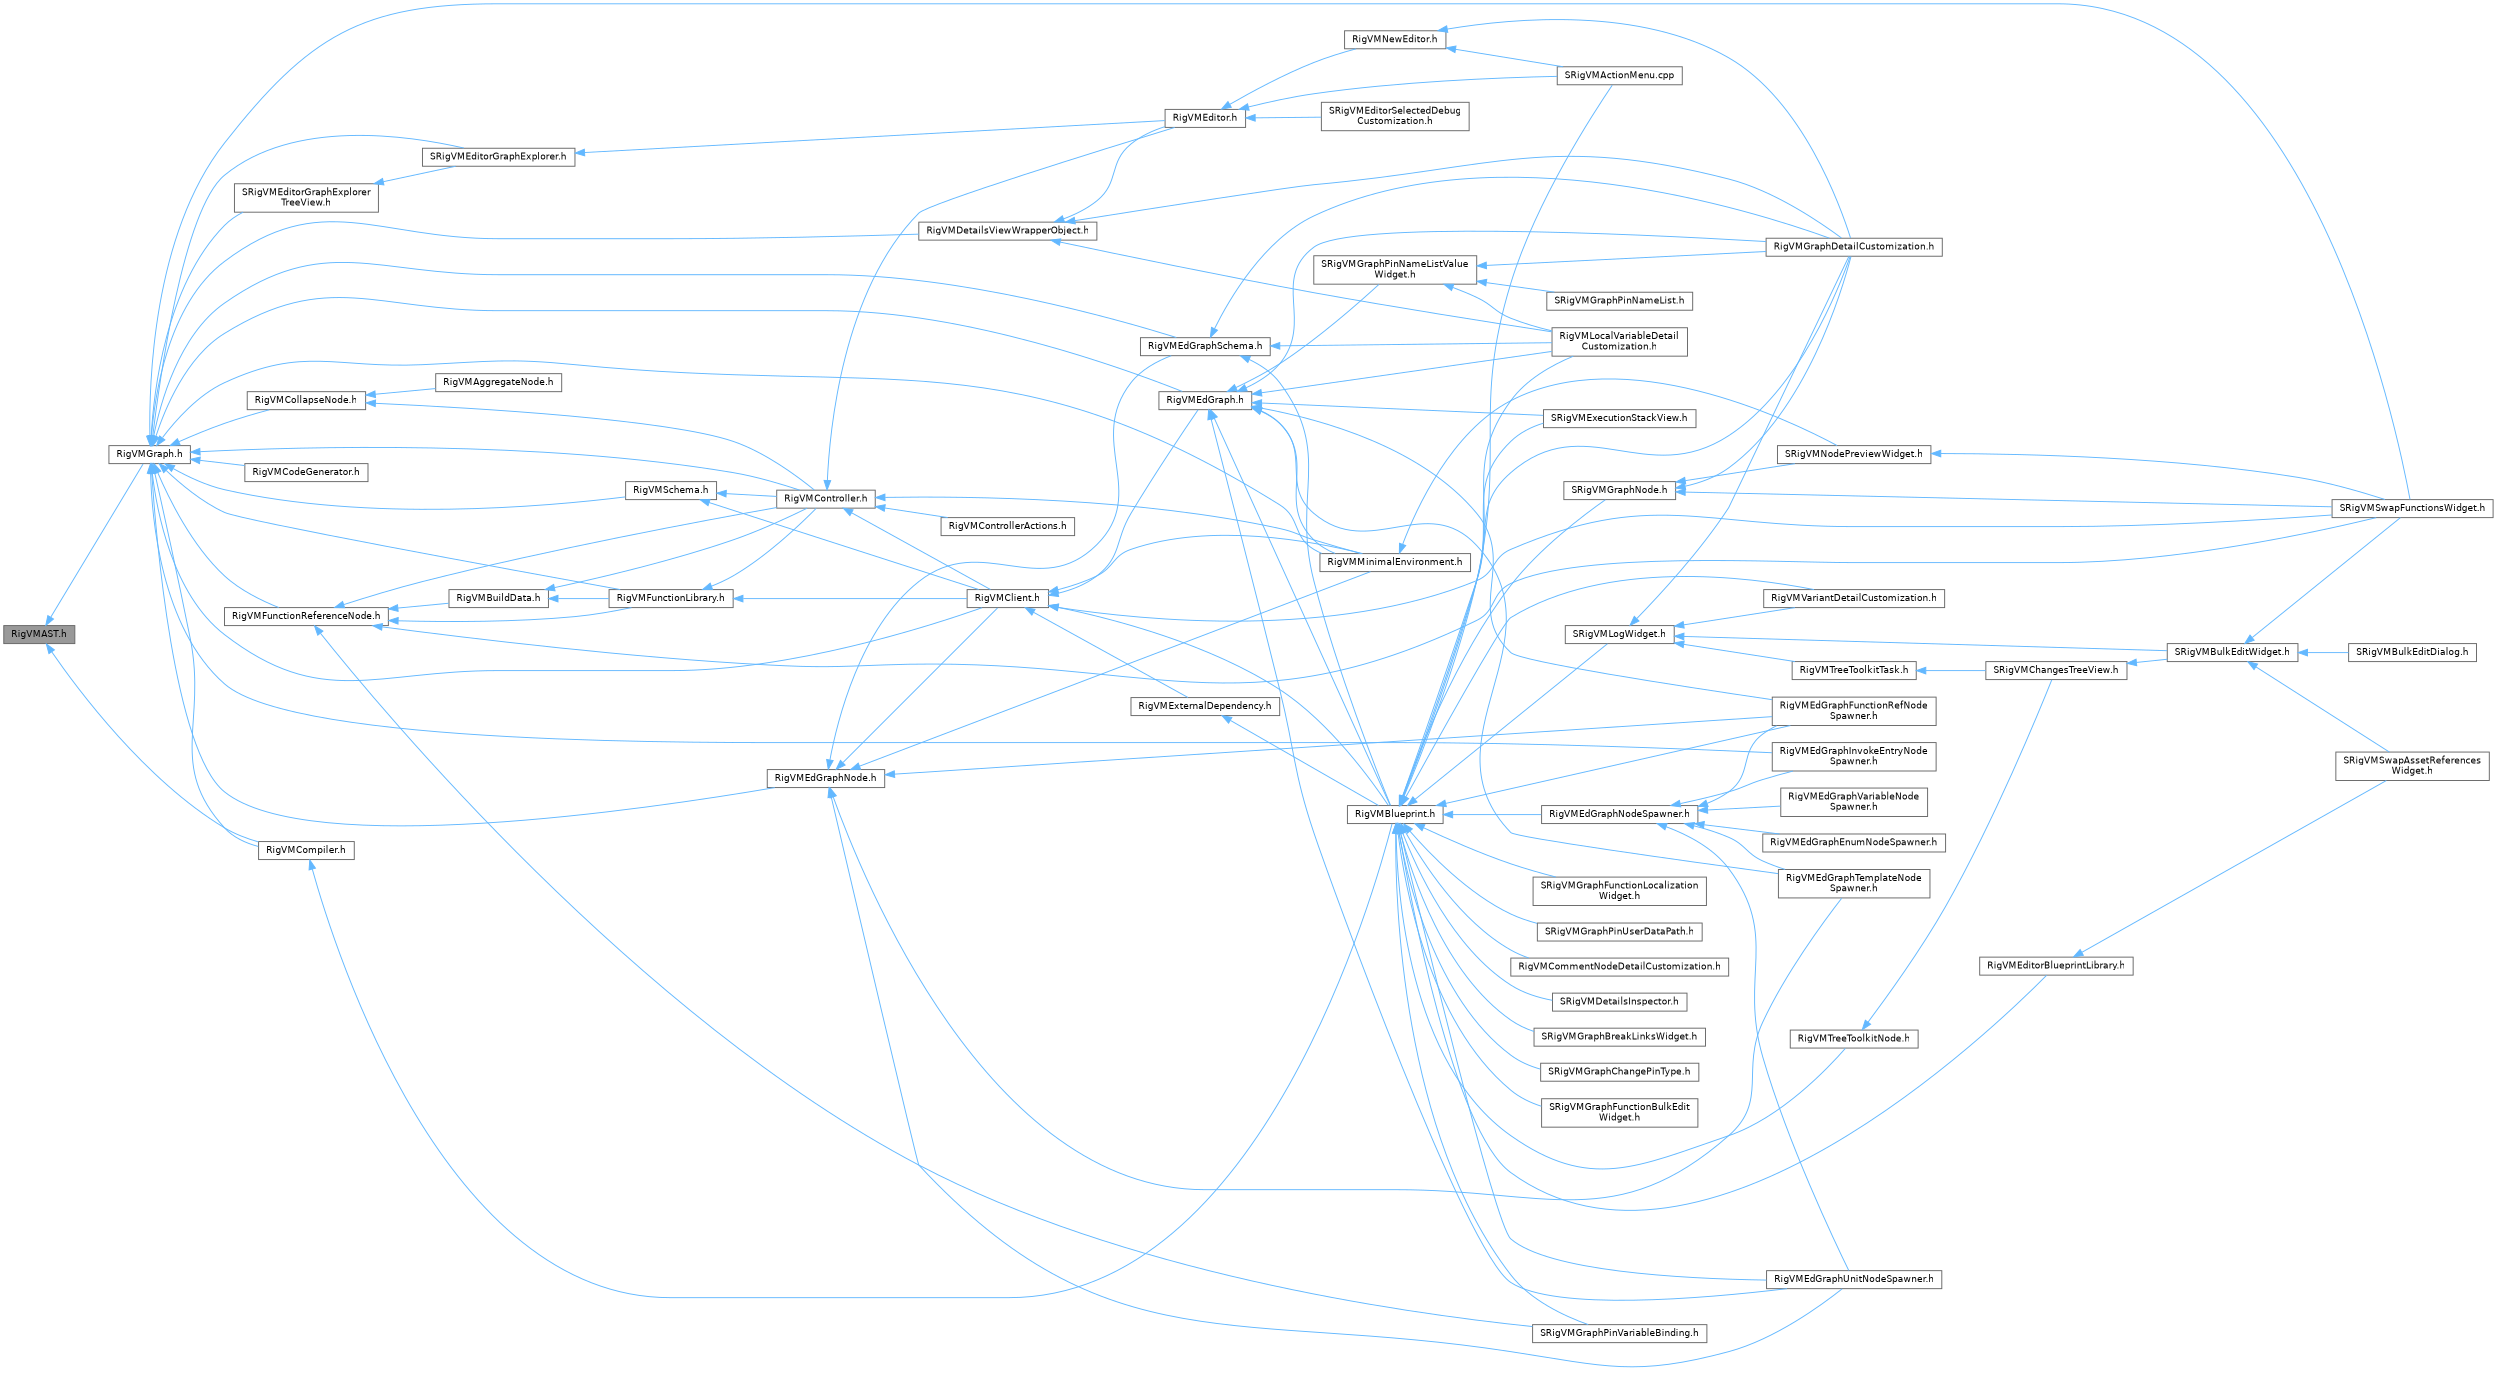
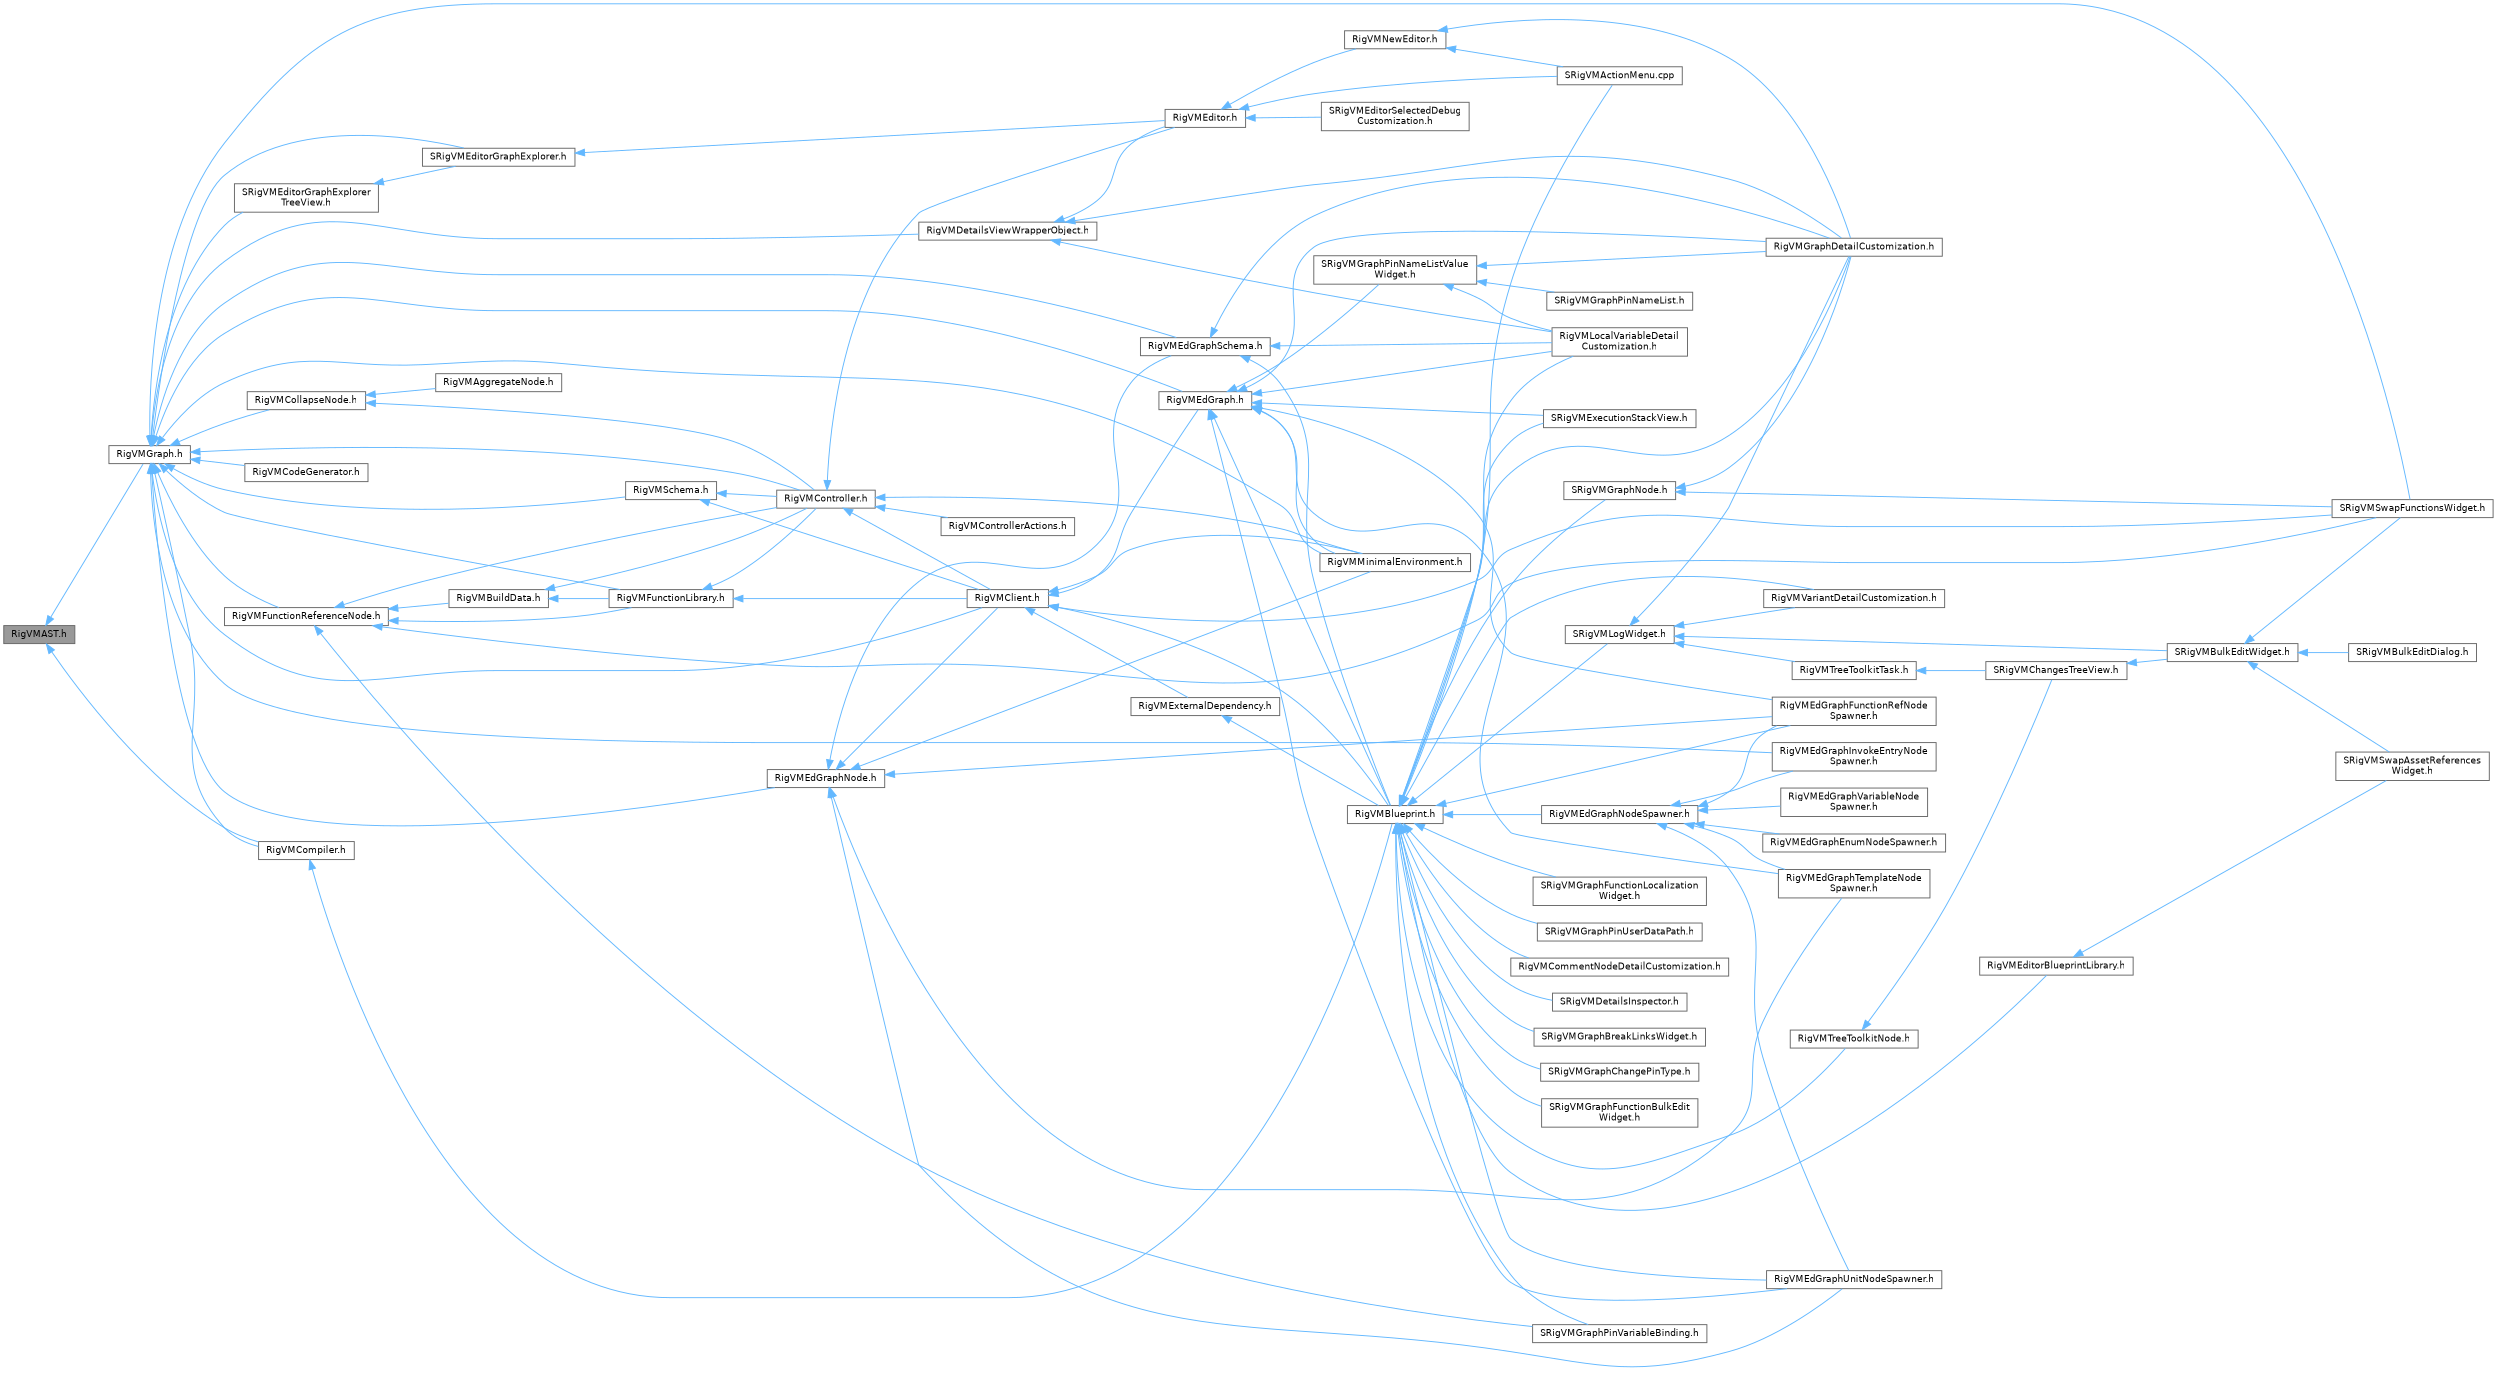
  digraph {
    rankdir=LR
    node [color=grey40 fillcolor=white fontname=Helvetica fontsize=10 shape=box style=filled]
    edge [color=steelblue1 dir=back fontname=Helvetica fontsize=10 labelfontname=Helvetica labelfontsize=10 style=solid]
    n1 [color=gray40 fillcolor=grey60 fontcolor=black height=0.2 label="RigVMAST.h" width=0.4]
    n2 [height=0.2 label="RigVMCompiler.h" width=0.4]
    n3 [height=0.2 label="RigVMGraph.h" width=0.4]
    n4 [height=0.2 label="RigVMBlueprint.h" width=0.4]
    n5 [height=0.2 label="RigVMEdGraphInvokeEntryNode\lSpawner.h" width=0.4]
    n6 [height=0.2 label="SRigVMSwapFunctionsWidget.h" width=0.4]
    n7 [height=0.2 label="RigVMClient.h" width=0.4]
    n8 [height=0.2 label="RigVMEdGraph.h" width=0.4]
    n9 [height=0.2 label="RigVMMinimalEnvironment.h" width=0.4]
    n10 [height=0.2 label="RigVMCodeGenerator.h" width=0.4]
    n11 [height=0.2 label="RigVMCollapseNode.h" width=0.4]
    n12 [height=0.2 label="RigVMController.h" width=0.4]
    n13 [height=0.2 label="RigVMDetailsViewWrapperObject.h" width=0.4]
    n14 [height=0.2 label="RigVMEdGraphNode.h" width=0.4]
    n15 [height=0.2 label="RigVMEdGraphSchema.h" width=0.4]
    n16 [height=0.2 label="RigVMFunctionLibrary.h" width=0.4]
    n17 [height=0.2 label="RigVMFunctionReferenceNode.h" width=0.4]
    n18 [height=0.2 label="RigVMSchema.h" width=0.4]
    n19 [height=0.2 label="SRigVMEditorGraphExplorer.h" width=0.4]
    n20 [height=0.2 label="SRigVMEditorGraphExplorer\lTreeView.h" width=0.4]
    n21 [height=0.2 label="RigVMCommentNodeDetailCustomization.h" width=0.4]
    n22 [height=0.2 label="RigVMEdGraphFunctionRefNode\lSpawner.h" width=0.4]
    n23 [height=0.2 label="RigVMEdGraphNodeSpawner.h" width=0.4]
    n24 [height=0.2 label="RigVMEdGraphUnitNodeSpawner.h" width=0.4]
    n25 [height=0.2 label="RigVMEditorBlueprintLibrary.h" width=0.4]
    n26 [height=0.2 label="RigVMGraphDetailCustomization.h" width=0.4]
    n27 [height=0.2 label="RigVMLocalVariableDetail\lCustomization.h" width=0.4]
    n28 [height=0.2 label="RigVMTreeToolkitNode.h" width=0.4]
    n29 [height=0.2 label="RigVMVariantDetailCustomization.h" width=0.4]
    n30 [height=0.2 label="SRigVMActionMenu.cpp" width=0.4]
    n31 [height=0.2 label="SRigVMDetailsInspector.h" width=0.4]
    n32 [height=0.2 label="SRigVMExecutionStackView.h" width=0.4]
    n33 [height=0.2 label="SRigVMGraphBreakLinksWidget.h" width=0.4]
    n34 [height=0.2 label="SRigVMGraphChangePinType.h" width=0.4]
    n35 [height=0.2 label="SRigVMGraphFunctionBulkEdit\lWidget.h" width=0.4]
    n36 [height=0.2 label="SRigVMGraphFunctionLocalization\lWidget.h" width=0.4]
    n37 [height=0.2 label="SRigVMGraphNode.h" width=0.4]
    n38 [height=0.2 label="SRigVMGraphPinUserDataPath.h" width=0.4]
    n39 [height=0.2 label="SRigVMGraphPinVariableBinding.h" width=0.4]
    n40 [height=0.2 label="SRigVMLogWidget.h" width=0.4]
    n41 [height=0.2 label="RigVMEdGraphEnumNodeSpawner.h" width=0.4]
    n42 [height=0.2 label="RigVMEdGraphTemplateNode\lSpawner.h" width=0.4]
    n43 [height=0.2 label="RigVMEdGraphVariableNode\lSpawner.h" width=0.4]
    n44 [height=0.2 label="SRigVMSwapAssetReferences\lWidget.h" width=0.4]
    n45 [height=0.2 label="SRigVMChangesTreeView.h" width=0.4]
-   n46 [height=0.2 label="SRigVMNodePreviewWidget.h" width=0.4]
    n47 [height=0.2 label="SRigVMBulkEditWidget.h" width=0.4]
    n48 [height=0.2 label="RigVMTreeToolkitTask.h" width=0.4]
    n49 [height=0.2 label="SRigVMBulkEditDialog.h" width=0.4]
    n50 [height=0.2 label="RigVMExternalDependency.h" width=0.4]
    n51 [height=0.2 label="SRigVMGraphPinNameListValue\lWidget.h" width=0.4]
    n52 [height=0.2 label="RigVMAggregateNode.h" width=0.4]
    n53 [height=0.2 label="RigVMControllerActions.h" width=0.4]
    n54 [height=0.2 label="RigVMEditor.h" width=0.4]
    n55 [height=0.2 label="RigVMBuildData.h" width=0.4]
    n56 [height=0.2 label="SRigVMGraphPinNameList.h" width=0.4]
    n57 [height=0.2 label="RigVMNewEditor.h" width=0.4]
    n58 [height=0.2 label="SRigVMEditorSelectedDebug\lCustomization.h" width=0.4]
    n1 -> n2
    n1 -> n3
    n2 -> n4
    n3 -> n2
    n3 -> n5
    n3 -> n6
    n3 -> n7
    n3 -> n8
    n3 -> n9
    n3 -> n10
    n3 -> n11
    n3 -> n12
    n3 -> n13
    n3 -> n14
    n3 -> n15
    n3 -> n16
    n3 -> n17
    n3 -> n18
    n3 -> n19
    n3 -> n20
    n4 -> n21
    n4 -> n22
    n4 -> n23
    n4 -> n24
    n4 -> n25
    n4 -> n26
    n4 -> n27
    n4 -> n28
    n4 -> n29
    n4 -> n30
    n4 -> n31
    n4 -> n32
    n4 -> n33
    n4 -> n34
    n4 -> n35
    n4 -> n36
    n4 -> n37
    n4 -> n38
    n4 -> n39
    n4 -> n40
    n7 -> n4
    n7 -> n6
    n7 -> n8
    n7 -> n9
    n7 -> n50
    n8 -> n4
    n8 -> n9
    n8 -> n22
    n8 -> n24
    n8 -> n26
    n8 -> n27
    n8 -> n32
    n8 -> n42
    n8 -> n51
-   n9 -> n46
    n11 -> n12
    n11 -> n52
    n12 -> n7
    n12 -> n9
    n12 -> n53
    n12 -> n54
    n13 -> n26
    n13 -> n27
    n13 -> n54
    n14 -> n7
    n14 -> n9
    n14 -> n15
    n14 -> n22
    n14 -> n24
    n14 -> n42
    n15 -> n4
    n15 -> n26
    n15 -> n27
    n16 -> n7
    n16 -> n12
    n17 -> n6
    n17 -> n12
    n17 -> n16
    n17 -> n39
    n17 -> n55
    n18 -> n7
    n18 -> n12
    n19 -> n54
    n20 -> n19
    n23 -> n5
    n23 -> n22
    n23 -> n24
    n23 -> n41
    n23 -> n42
    n23 -> n43
    n25 -> n44
    n28 -> n45
    n37 -> n6
    n37 -> n26
-   n37 -> n46
    n40 -> n26
    n40 -> n29
    n40 -> n47
    n40 -> n48
    n45 -> n47
-   n46 -> n6
    n47 -> n6
    n47 -> n44
    n47 -> n49
    n48 -> n45
    n50 -> n4
    n51 -> n26
    n51 -> n27
    n51 -> n56
    n54 -> n30
    n54 -> n57
    n54 -> n58
    n55 -> n12
    n55 -> n16
    n57 -> n26
    n57 -> n30
  }
